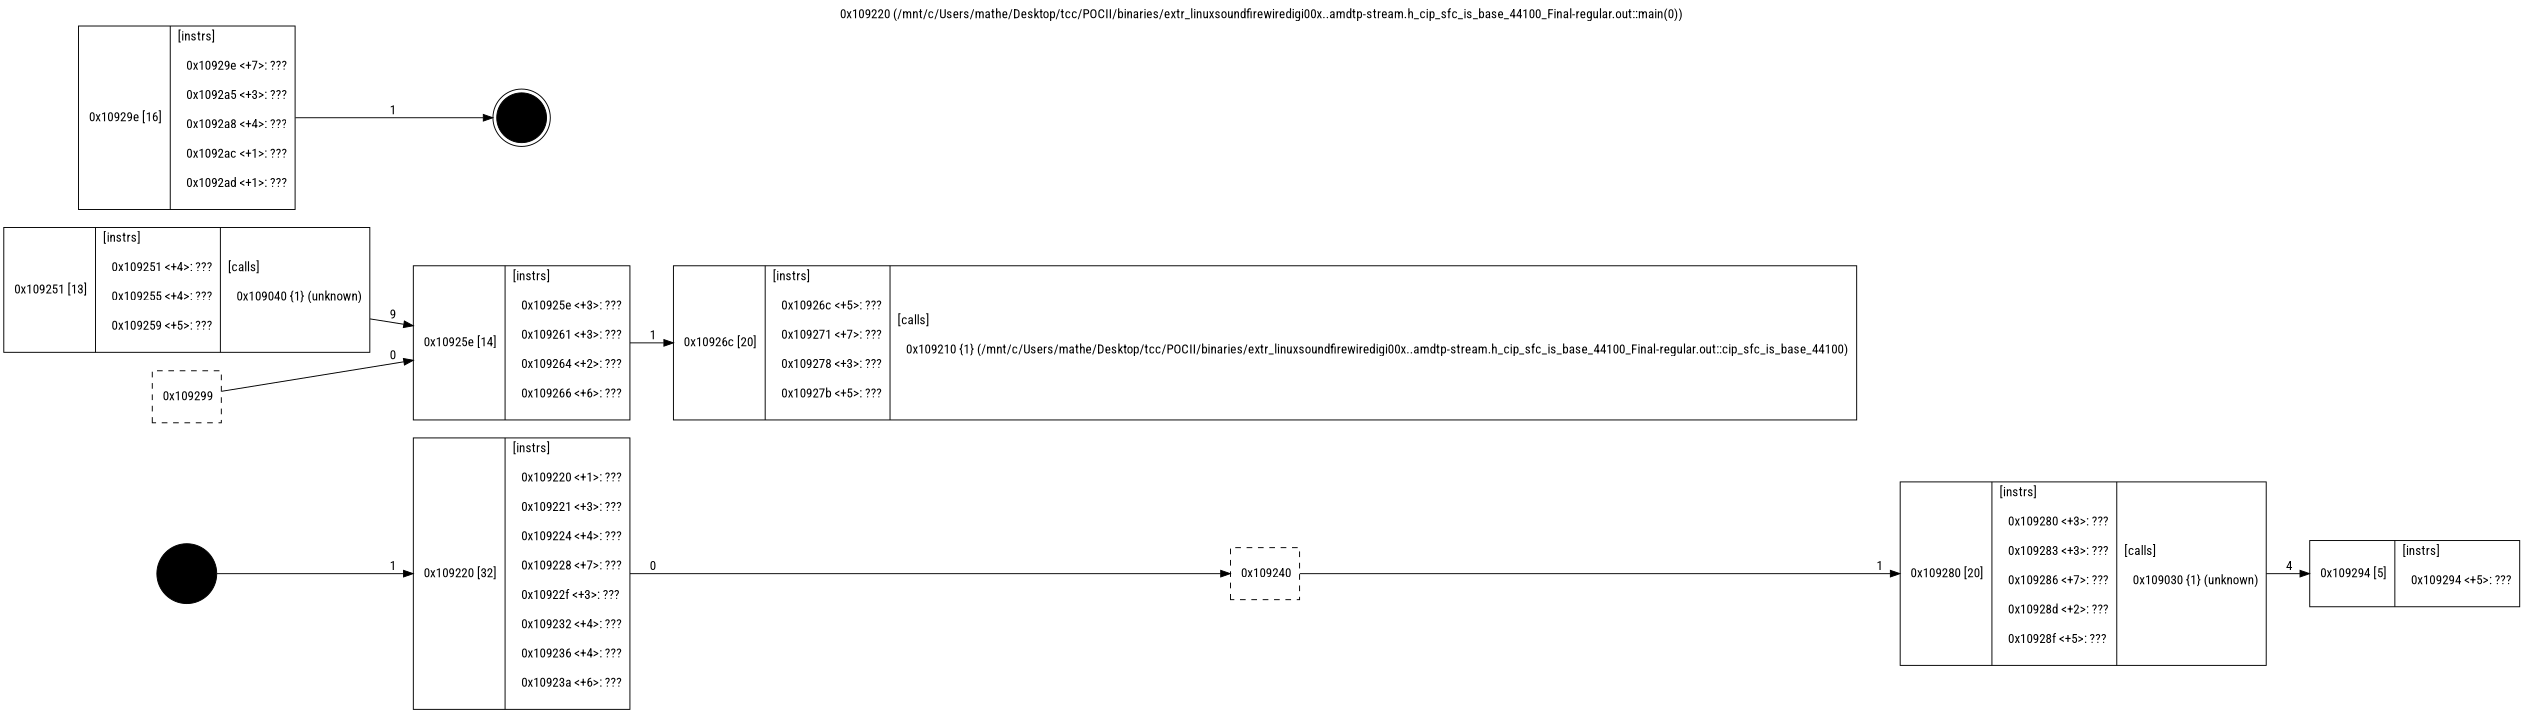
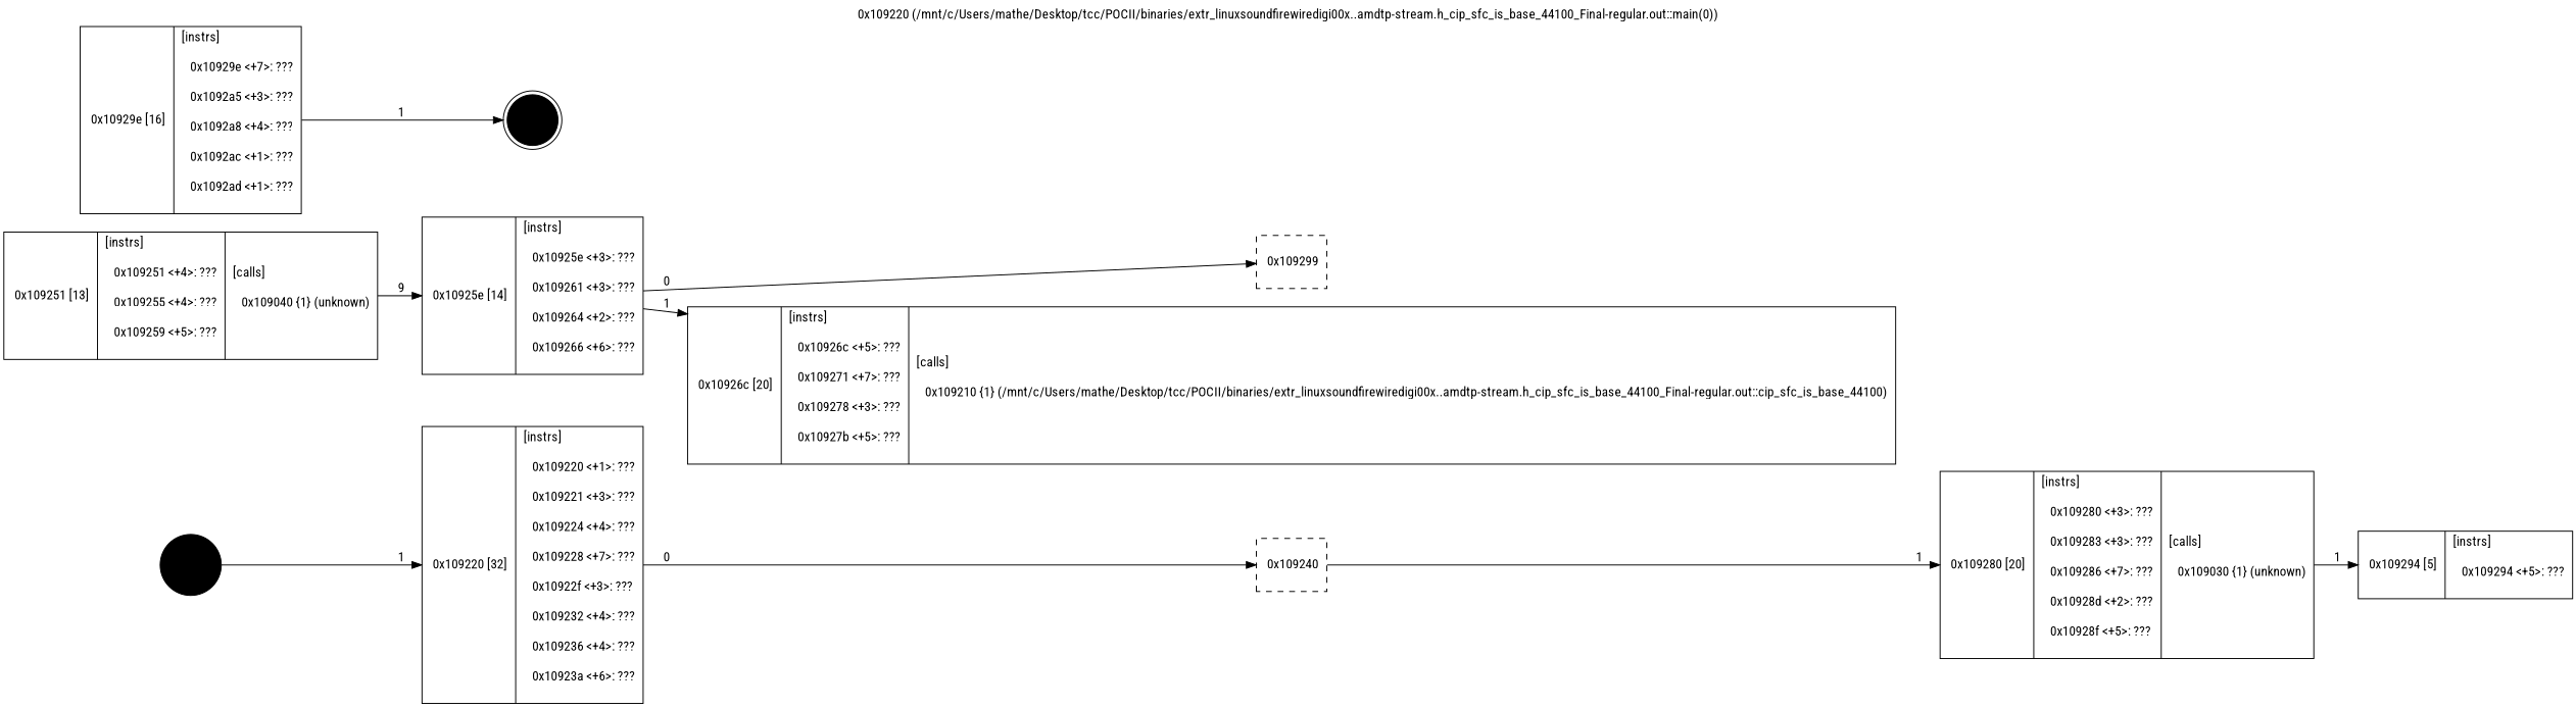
  digraph {
    fontname="Roboto Condensed"
    label="0x109220 (/mnt/c/Users/mathe/Desktop/tcc/POCII/binaries/extr_linuxsoundfirewiredigi00x..amdtp-stream.h_cip_sfc_is_base_44100_Final-regular.out::main(0))"
    labelloc=t
    rankdir=LR
    node [fontname="Roboto Condensed" shape=record]
    edge [fontname="Roboto Condensed"]
    Entry [fillcolor=black height=0.3 shape=circle style=filled width=0.3]
    n2 [label="{\n     0x109220 [32]\l\n     | [instrs]\l\n     &nbsp;&nbsp;0x109220 \<+1\>: ???\l\n     &nbsp;&nbsp;0x109221 \<+3\>: ???\l\n     &nbsp;&nbsp;0x109224 \<+4\>: ???\l\n     &nbsp;&nbsp;0x109228 \<+7\>: ???\l\n     &nbsp;&nbsp;0x10922f \<+3\>: ???\l\n     &nbsp;&nbsp;0x109232 \<+4\>: ???\l\n     &nbsp;&nbsp;0x109236 \<+4\>: ???\l\n     &nbsp;&nbsp;0x10923a \<+6\>: ???\l\n  }"]
    n3 [label="{\n     0x109240\l\n  }" style=dashed]
    n4 [label="{\n     0x109251 [13]\l\n     | [instrs]\l\n     &nbsp;&nbsp;0x109251 \<+4\>: ???\l\n     &nbsp;&nbsp;0x109255 \<+4\>: ???\l\n     &nbsp;&nbsp;0x109259 \<+5\>: ???\l\n     | [calls]\l\n     &nbsp;&nbsp;0x109040 \{1\} (unknown)\l\n  }"]
    n5 [label="{\n     0x10925e [14]\l\n     | [instrs]\l\n     &nbsp;&nbsp;0x10925e \<+3\>: ???\l\n     &nbsp;&nbsp;0x109261 \<+3\>: ???\l\n     &nbsp;&nbsp;0x109264 \<+2\>: ???\l\n     &nbsp;&nbsp;0x109266 \<+6\>: ???\l\n  }"]
    n6 [label="{\n     0x109280 [20]\l\n     | [instrs]\l\n     &nbsp;&nbsp;0x109280 \<+3\>: ???\l\n     &nbsp;&nbsp;0x109283 \<+3\>: ???\l\n     &nbsp;&nbsp;0x109286 \<+7\>: ???\l\n     &nbsp;&nbsp;0x10928d \<+2\>: ???\l\n     &nbsp;&nbsp;0x10928f \<+5\>: ???\l\n     | [calls]\l\n     &nbsp;&nbsp;0x109030 \{1\} (unknown)\l\n  }"]
    n7 [label="{\n     0x109299\l\n  }" style=dashed]
    n8 [label="{\n     0x10926c [20]\l\n     | [instrs]\l\n     &nbsp;&nbsp;0x10926c \<+5\>: ???\l\n     &nbsp;&nbsp;0x109271 \<+7\>: ???\l\n     &nbsp;&nbsp;0x109278 \<+3\>: ???\l\n     &nbsp;&nbsp;0x10927b \<+5\>: ???\l\n     | [calls]\l\n     &nbsp;&nbsp;0x109210 \{1\} (/mnt/c/Users/mathe/Desktop/tcc/POCII/binaries/extr_linuxsoundfirewiredigi00x..amdtp-stream.h_cip_sfc_is_base_44100_Final-regular.out::cip_sfc_is_base_44100)\l\n  }"]
    n9 [label="{\n     0x109294 [5]\l\n     | [instrs]\l\n     &nbsp;&nbsp;0x109294 \<+5\>: ???\l\n  }"]
    Exit [fillcolor=black height=0.3 peripheries=2 shape=circle style=filled width=0.3]
    n11 [label="{\n     0x10929e [16]\l\n     | [instrs]\l\n     &nbsp;&nbsp;0x10929e \<+7\>: ???\l\n     &nbsp;&nbsp;0x1092a5 \<+3\>: ???\l\n     &nbsp;&nbsp;0x1092a8 \<+4\>: ???\l\n     &nbsp;&nbsp;0x1092ac \<+1\>: ???\l\n     &nbsp;&nbsp;0x1092ad \<+1\>: ???\l\n  }"]
    Entry -> n2 [label=" 1"]
    n2 -> n3 [label=" 0"]
    n3 -> n6 [label=" 1"]
    n4 -> n5 [label=" 9"]
-   n7 -> n5 [label=" 0"]
+   n5 -> n7 [label=" 0"]
    n5 -> n8 [label=" 1"]
-   n6 -> n9 [label=" 4"]
+   n6 -> n9 [label=" 1"]
    n11 -> Exit [label=" 1"]
  }
